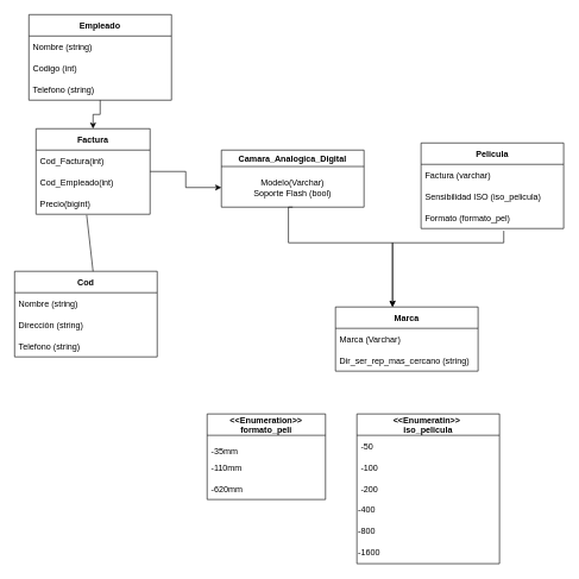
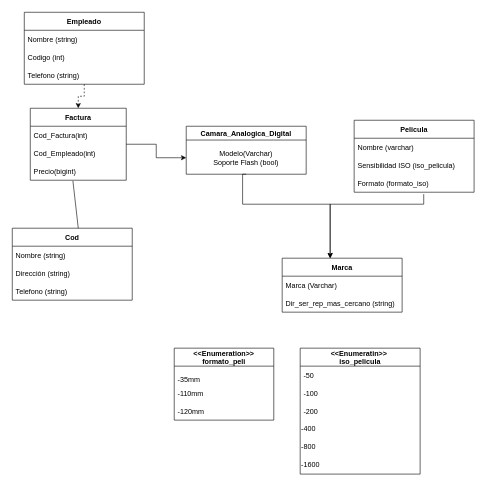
  <mxCell id="0" />
  <mxCell id="1" parent="0" />
  <mxCell id="2" value="Camara_Analogica_Digital" style="swimlane;startSize=23;" parent="1" vertex="1"><mxGeometry x="310" y="210" width="200" height="80" as="geometry" /></mxCell>
  <mxCell id="3" value="Modelo(Varchar)&lt;br&gt;Soporte Flash (bool)" style="text;html=1;strokeColor=none;fillColor=none;align=center;verticalAlign=middle;whiteSpace=wrap;rounded=0;" parent="2" vertex="1"><mxGeometry y="25" width="200" height="55" as="geometry" /></mxCell>
  <mxCell id="4" value="Cod" style="swimlane;fontStyle=1;childLayout=stackLayout;horizontal=1;startSize=30;horizontalStack=0;resizeParent=1;resizeParentMax=0;resizeLast=0;collapsible=1;marginBottom=0;" parent="1" vertex="1"><mxGeometry x="20" y="380" width="200" height="120" as="geometry" /></mxCell>
  <mxCell id="5" value="Nombre (string)" style="text;strokeColor=none;fillColor=none;align=left;verticalAlign=middle;spacingLeft=4;spacingRight=4;overflow=hidden;points=[[0,0.5],[1,0.5]];portConstraint=eastwest;rotatable=0;" parent="4" vertex="1"><mxGeometry y="30" width="200" height="30" as="geometry" /></mxCell>
  <mxCell id="6" value="Dirección (string)" style="text;strokeColor=none;fillColor=none;align=left;verticalAlign=middle;spacingLeft=4;spacingRight=4;overflow=hidden;points=[[0,0.5],[1,0.5]];portConstraint=eastwest;rotatable=0;" parent="4" vertex="1"><mxGeometry y="60" width="200" height="30" as="geometry" /></mxCell>
  <mxCell id="7" value="Telefono (string)" style="text;strokeColor=none;fillColor=none;align=left;verticalAlign=middle;spacingLeft=4;spacingRight=4;overflow=hidden;points=[[0,0.5],[1,0.5]];portConstraint=eastwest;rotatable=0;" parent="4" vertex="1"><mxGeometry y="90" width="200" height="30" as="geometry" /></mxCell>
  <mxCell id="8" value="" style="endArrow=none;html=1;rounded=0;entryX=0.444;entryY=1.033;entryDx=0;entryDy=0;exitX=0.5;exitY=0;exitDx=0;exitDy=0;entryPerimeter=0;" parent="1" target="33" edge="1"><mxGeometry width="50" height="50" relative="1" as="geometry"><mxPoint x="130" y="380" as="sourcePoint" /><mxPoint x="130" y="260" as="targetPoint" /></mxGeometry></mxCell>
  <mxCell id="9" style="edgeStyle=orthogonalEdgeStyle;rounded=0;orthogonalLoop=1;jettySize=auto;html=1;exitX=0.58;exitY=1.106;exitDx=0;exitDy=0;exitPerimeter=0;" parent="1" source="13" edge="1"><mxGeometry relative="1" as="geometry"><mxPoint x="550" y="430" as="targetPoint" /><mxPoint x="710" y="350" as="sourcePoint" /><Array as="points"><mxPoint x="706" y="340" /><mxPoint x="550" y="340" /></Array></mxGeometry></mxCell>
  <mxCell id="10" value="Pelicula" style="swimlane;fontStyle=1;childLayout=stackLayout;horizontal=1;startSize=30;horizontalStack=0;resizeParent=1;resizeParentMax=0;resizeLast=0;collapsible=1;marginBottom=0;" parent="1" vertex="1"><mxGeometry x="590" y="200" width="200" height="120" as="geometry" /></mxCell>
- <mxCell id="11" value="Factura (varchar)" style="text;strokeColor=none;fillColor=none;align=left;verticalAlign=middle;spacingLeft=4;spacingRight=4;overflow=hidden;points=[[0,0.5],[1,0.5]];portConstraint=eastwest;rotatable=0;" parent="10" vertex="1"><mxGeometry y="30" width="200" height="30" as="geometry" /></mxCell>
+ <mxCell id="11" value="Nombre (varchar)" style="text;strokeColor=none;fillColor=none;align=left;verticalAlign=middle;spacingLeft=4;spacingRight=4;overflow=hidden;points=[[0,0.5],[1,0.5]];portConstraint=eastwest;rotatable=0;" parent="10" vertex="1"><mxGeometry y="30" width="200" height="30" as="geometry" /></mxCell>
  <mxCell id="12" value="Sensibilidad ISO (iso_pelicula)" style="text;strokeColor=none;fillColor=none;align=left;verticalAlign=middle;spacingLeft=4;spacingRight=4;overflow=hidden;points=[[0,0.5],[1,0.5]];portConstraint=eastwest;rotatable=0;" parent="10" vertex="1"><mxGeometry y="60" width="200" height="30" as="geometry" /></mxCell>
- <mxCell id="13" value="Formato (formato_pel)" style="text;strokeColor=none;fillColor=none;align=left;verticalAlign=middle;spacingLeft=4;spacingRight=4;overflow=hidden;points=[[0,0.5],[1,0.5]];portConstraint=eastwest;rotatable=0;" parent="10" vertex="1"><mxGeometry y="90" width="200" height="30" as="geometry" /></mxCell>
+ <mxCell id="13" value="Formato (formato_iso)" style="text;strokeColor=none;fillColor=none;align=left;verticalAlign=middle;spacingLeft=4;spacingRight=4;overflow=hidden;points=[[0,0.5],[1,0.5]];portConstraint=eastwest;rotatable=0;" parent="10" vertex="1"><mxGeometry y="90" width="200" height="30" as="geometry" /></mxCell>
  <mxCell id="14" style="edgeStyle=orthogonalEdgeStyle;rounded=0;orthogonalLoop=1;jettySize=auto;html=1;exitX=0.5;exitY=1;exitDx=0;exitDy=0;" parent="1" source="3" edge="1"><mxGeometry relative="1" as="geometry"><mxPoint x="550" y="430" as="targetPoint" /><Array as="points"><mxPoint x="404" y="340" /><mxPoint x="550" y="340" /></Array></mxGeometry></mxCell>
  <mxCell id="15" value="Marca" style="swimlane;fontStyle=1;childLayout=stackLayout;horizontal=1;startSize=30;horizontalStack=0;resizeParent=1;resizeParentMax=0;resizeLast=0;collapsible=1;marginBottom=0;" parent="1" vertex="1"><mxGeometry x="470" y="430" width="200" height="90" as="geometry" /></mxCell>
  <mxCell id="16" value="Marca (Varchar)" style="text;strokeColor=none;fillColor=none;align=left;verticalAlign=middle;spacingLeft=4;spacingRight=4;overflow=hidden;points=[[0,0.5],[1,0.5]];portConstraint=eastwest;rotatable=0;" parent="15" vertex="1"><mxGeometry y="30" width="200" height="30" as="geometry" /></mxCell>
  <mxCell id="17" value="Dir_ser_rep_mas_cercano (string)" style="text;strokeColor=none;fillColor=none;align=left;verticalAlign=middle;spacingLeft=4;spacingRight=4;overflow=hidden;points=[[0,0.5],[1,0.5]];portConstraint=eastwest;rotatable=0;" parent="15" vertex="1"><mxGeometry y="60" width="200" height="30" as="geometry" /></mxCell>
  <mxCell id="18" value="&lt;&lt;Enumeration&gt;&gt;&#10;formato_peli" style="swimlane;fontStyle=1;childLayout=stackLayout;horizontal=1;startSize=30;horizontalStack=0;resizeParent=1;resizeParentMax=0;resizeLast=0;collapsible=1;marginBottom=0;" parent="1" vertex="1"><mxGeometry x="290" y="580" width="166" height="120" as="geometry" /></mxCell>
  <mxCell id="19" value="&#10;-35mm" style="text;strokeColor=none;fillColor=none;align=left;verticalAlign=middle;spacingLeft=4;spacingRight=4;overflow=hidden;points=[[0,0.5],[1,0.5]];portConstraint=eastwest;rotatable=0;" parent="18" vertex="1"><mxGeometry y="30" width="166" height="30" as="geometry" /></mxCell>
  <mxCell id="20" value="-110mm" style="text;strokeColor=none;fillColor=none;align=left;verticalAlign=middle;spacingLeft=4;spacingRight=4;overflow=hidden;points=[[0,0.5],[1,0.5]];portConstraint=eastwest;rotatable=0;" parent="18" vertex="1"><mxGeometry y="60" width="166" height="30" as="geometry" /></mxCell>
- <mxCell id="21" value="-620mm" style="text;strokeColor=none;fillColor=none;align=left;verticalAlign=middle;spacingLeft=4;spacingRight=4;overflow=hidden;points=[[0,0.5],[1,0.5]];portConstraint=eastwest;rotatable=0;" parent="18" vertex="1"><mxGeometry y="90" width="166" height="30" as="geometry" /></mxCell>
+ <mxCell id="21" value="-120mm" style="text;strokeColor=none;fillColor=none;align=left;verticalAlign=middle;spacingLeft=4;spacingRight=4;overflow=hidden;points=[[0,0.5],[1,0.5]];portConstraint=eastwest;rotatable=0;" parent="18" vertex="1"><mxGeometry y="90" width="166" height="30" as="geometry" /></mxCell>
  <mxCell id="22" value="&lt;&lt;Enumeratin&gt;&gt; &#10;iso_pelicula" style="swimlane;fontStyle=1;childLayout=stackLayout;horizontal=1;startSize=30;horizontalStack=0;resizeParent=1;resizeParentMax=0;resizeLast=0;collapsible=1;marginBottom=0;" parent="1" vertex="1"><mxGeometry x="500" y="580" width="200" height="210" as="geometry" /></mxCell>
  <mxCell id="23" value="-50" style="text;strokeColor=none;fillColor=none;align=left;verticalAlign=middle;spacingLeft=4;spacingRight=4;overflow=hidden;points=[[0,0.5],[1,0.5]];portConstraint=eastwest;rotatable=0;" parent="22" vertex="1"><mxGeometry y="30" width="200" height="30" as="geometry" /></mxCell>
  <mxCell id="24" value="-100" style="text;strokeColor=none;fillColor=none;align=left;verticalAlign=middle;spacingLeft=4;spacingRight=4;overflow=hidden;points=[[0,0.5],[1,0.5]];portConstraint=eastwest;rotatable=0;" parent="22" vertex="1"><mxGeometry y="60" width="200" height="30" as="geometry" /></mxCell>
  <mxCell id="25" value="-200" style="text;strokeColor=none;fillColor=none;align=left;verticalAlign=middle;spacingLeft=4;spacingRight=4;overflow=hidden;points=[[0,0.5],[1,0.5]];portConstraint=eastwest;rotatable=0;" parent="22" vertex="1"><mxGeometry y="90" width="200" height="30" as="geometry" /></mxCell>
  <mxCell id="26" value="-400" style="text;html=1;strokeColor=none;fillColor=none;align=left;verticalAlign=middle;whiteSpace=wrap;rounded=0;" parent="22" vertex="1"><mxGeometry y="120" width="200" height="30" as="geometry" /></mxCell>
  <mxCell id="27" value="-800" style="text;html=1;strokeColor=none;fillColor=none;align=left;verticalAlign=middle;whiteSpace=wrap;rounded=0;" parent="22" vertex="1"><mxGeometry y="150" width="200" height="30" as="geometry" /></mxCell>
  <mxCell id="28" value="-1600" style="text;html=1;strokeColor=none;fillColor=none;align=left;verticalAlign=middle;whiteSpace=wrap;rounded=0;" parent="22" vertex="1"><mxGeometry y="180" width="200" height="30" as="geometry" /></mxCell>
  <mxCell id="29" style="edgeStyle=orthogonalEdgeStyle;rounded=0;orthogonalLoop=1;jettySize=auto;html=1;entryX=0;entryY=0.5;entryDx=0;entryDy=0;" parent="1" source="30" target="3" edge="1"><mxGeometry relative="1" as="geometry" /></mxCell>
  <mxCell id="30" value="Factura" style="swimlane;fontStyle=1;childLayout=stackLayout;horizontal=1;startSize=30;horizontalStack=0;resizeParent=1;resizeParentMax=0;resizeLast=0;collapsible=1;marginBottom=0;align=center;" parent="1" vertex="1"><mxGeometry x="50" y="180" width="160" height="120" as="geometry" /></mxCell>
  <mxCell id="31" value="Cod_Factura(int)" style="text;strokeColor=none;fillColor=none;align=left;verticalAlign=middle;spacingLeft=4;spacingRight=4;overflow=hidden;points=[[0,0.5],[1,0.5]];portConstraint=eastwest;rotatable=0;" parent="30" vertex="1"><mxGeometry y="30" width="160" height="30" as="geometry" /></mxCell>
  <mxCell id="32" value="Cod_Empleado(int)" style="text;strokeColor=none;fillColor=none;align=left;verticalAlign=middle;spacingLeft=4;spacingRight=4;overflow=hidden;points=[[0,0.5],[1,0.5]];portConstraint=eastwest;rotatable=0;" parent="30" vertex="1"><mxGeometry y="60" width="160" height="30" as="geometry" /></mxCell>
  <mxCell id="33" value="Precio(bigint)" style="text;strokeColor=none;fillColor=none;align=left;verticalAlign=middle;spacingLeft=4;spacingRight=4;overflow=hidden;points=[[0,0.5],[1,0.5]];portConstraint=eastwest;rotatable=0;" parent="30" vertex="1"><mxGeometry y="90" width="160" height="30" as="geometry" /></mxCell>
- <mxCell id="34" style="edgeStyle=orthogonalEdgeStyle;rounded=0;orthogonalLoop=1;jettySize=auto;html=1;" parent="1" source="35" target="30" edge="1"><mxGeometry relative="1" as="geometry" /></mxCell>
+ <mxCell id="34" style="edgeStyle=orthogonalEdgeStyle;rounded=0;orthogonalLoop=1;jettySize=auto;html=1;dashed=1;" parent="1" source="35" target="30" edge="1"><mxGeometry relative="1" as="geometry" /></mxCell>
  <mxCell id="35" value="Empleado" style="swimlane;fontStyle=1;childLayout=stackLayout;horizontal=1;startSize=30;horizontalStack=0;resizeParent=1;resizeParentMax=0;resizeLast=0;collapsible=1;marginBottom=0;" parent="1" vertex="1"><mxGeometry x="40" y="20" width="200" height="120" as="geometry" /></mxCell>
  <mxCell id="36" value="Nombre (string)" style="text;strokeColor=none;fillColor=none;align=left;verticalAlign=middle;spacingLeft=4;spacingRight=4;overflow=hidden;points=[[0,0.5],[1,0.5]];portConstraint=eastwest;rotatable=0;" parent="35" vertex="1"><mxGeometry y="30" width="200" height="30" as="geometry" /></mxCell>
  <mxCell id="37" value="Codigo (int)" style="text;strokeColor=none;fillColor=none;align=left;verticalAlign=middle;spacingLeft=4;spacingRight=4;overflow=hidden;points=[[0,0.5],[1,0.5]];portConstraint=eastwest;rotatable=0;" parent="35" vertex="1"><mxGeometry y="60" width="200" height="30" as="geometry" /></mxCell>
  <mxCell id="38" value="Telefono (string)" style="text;strokeColor=none;fillColor=none;align=left;verticalAlign=middle;spacingLeft=4;spacingRight=4;overflow=hidden;points=[[0,0.5],[1,0.5]];portConstraint=eastwest;rotatable=0;" parent="35" vertex="1"><mxGeometry y="90" width="200" height="30" as="geometry" /></mxCell>
